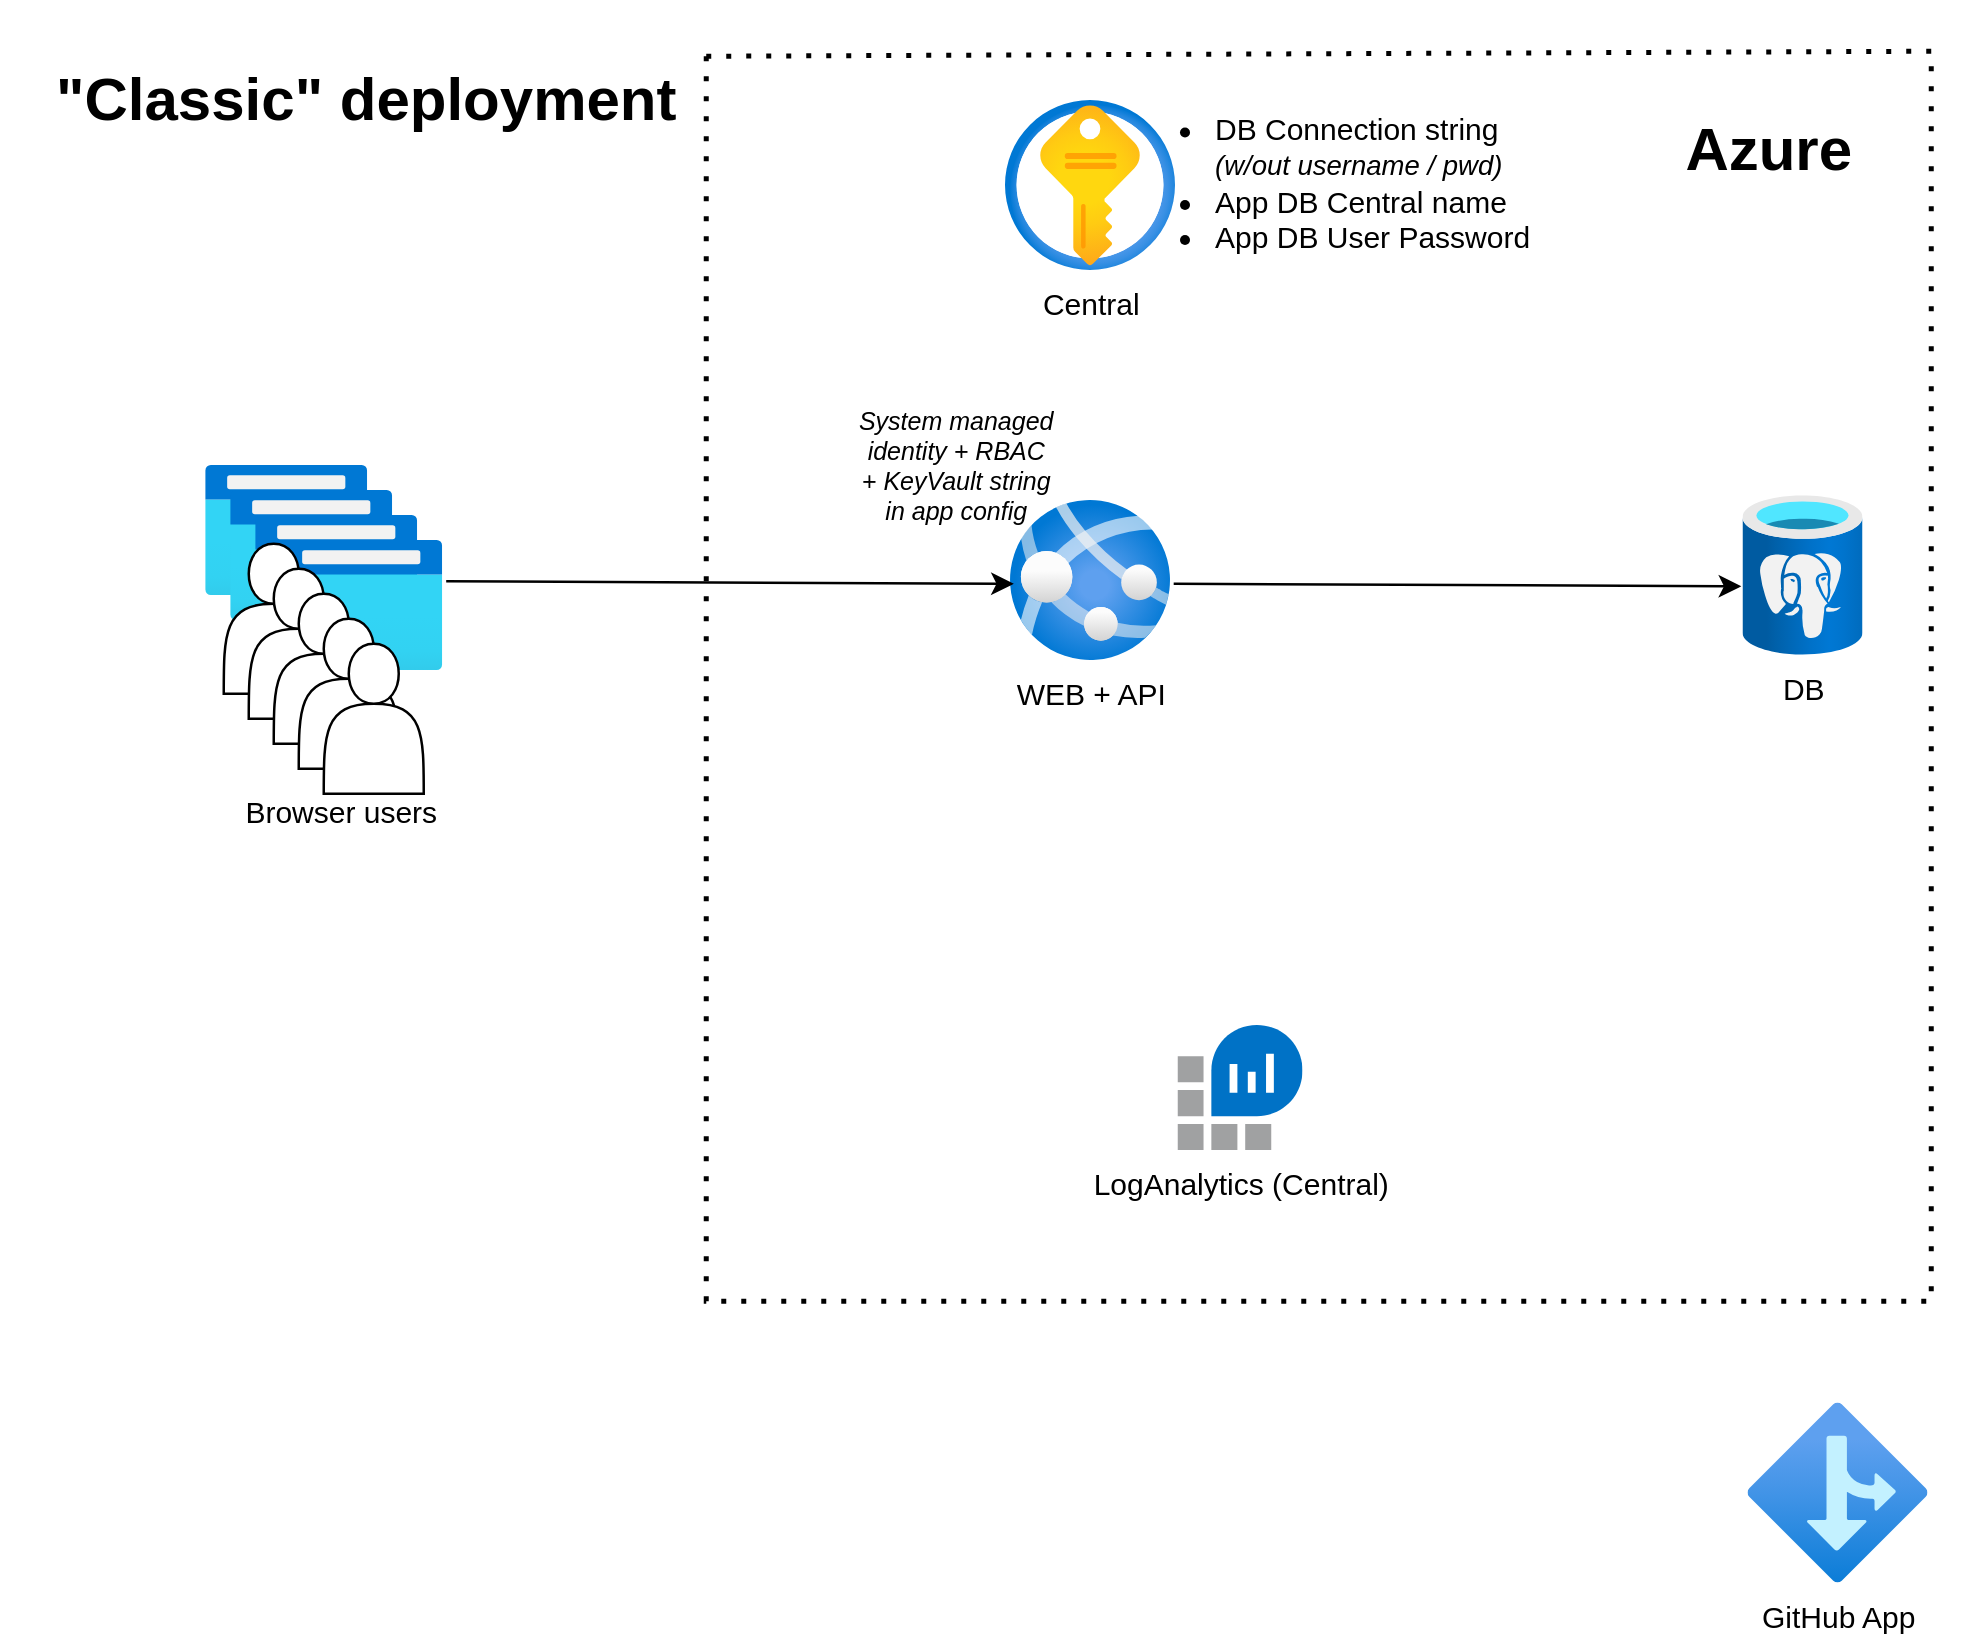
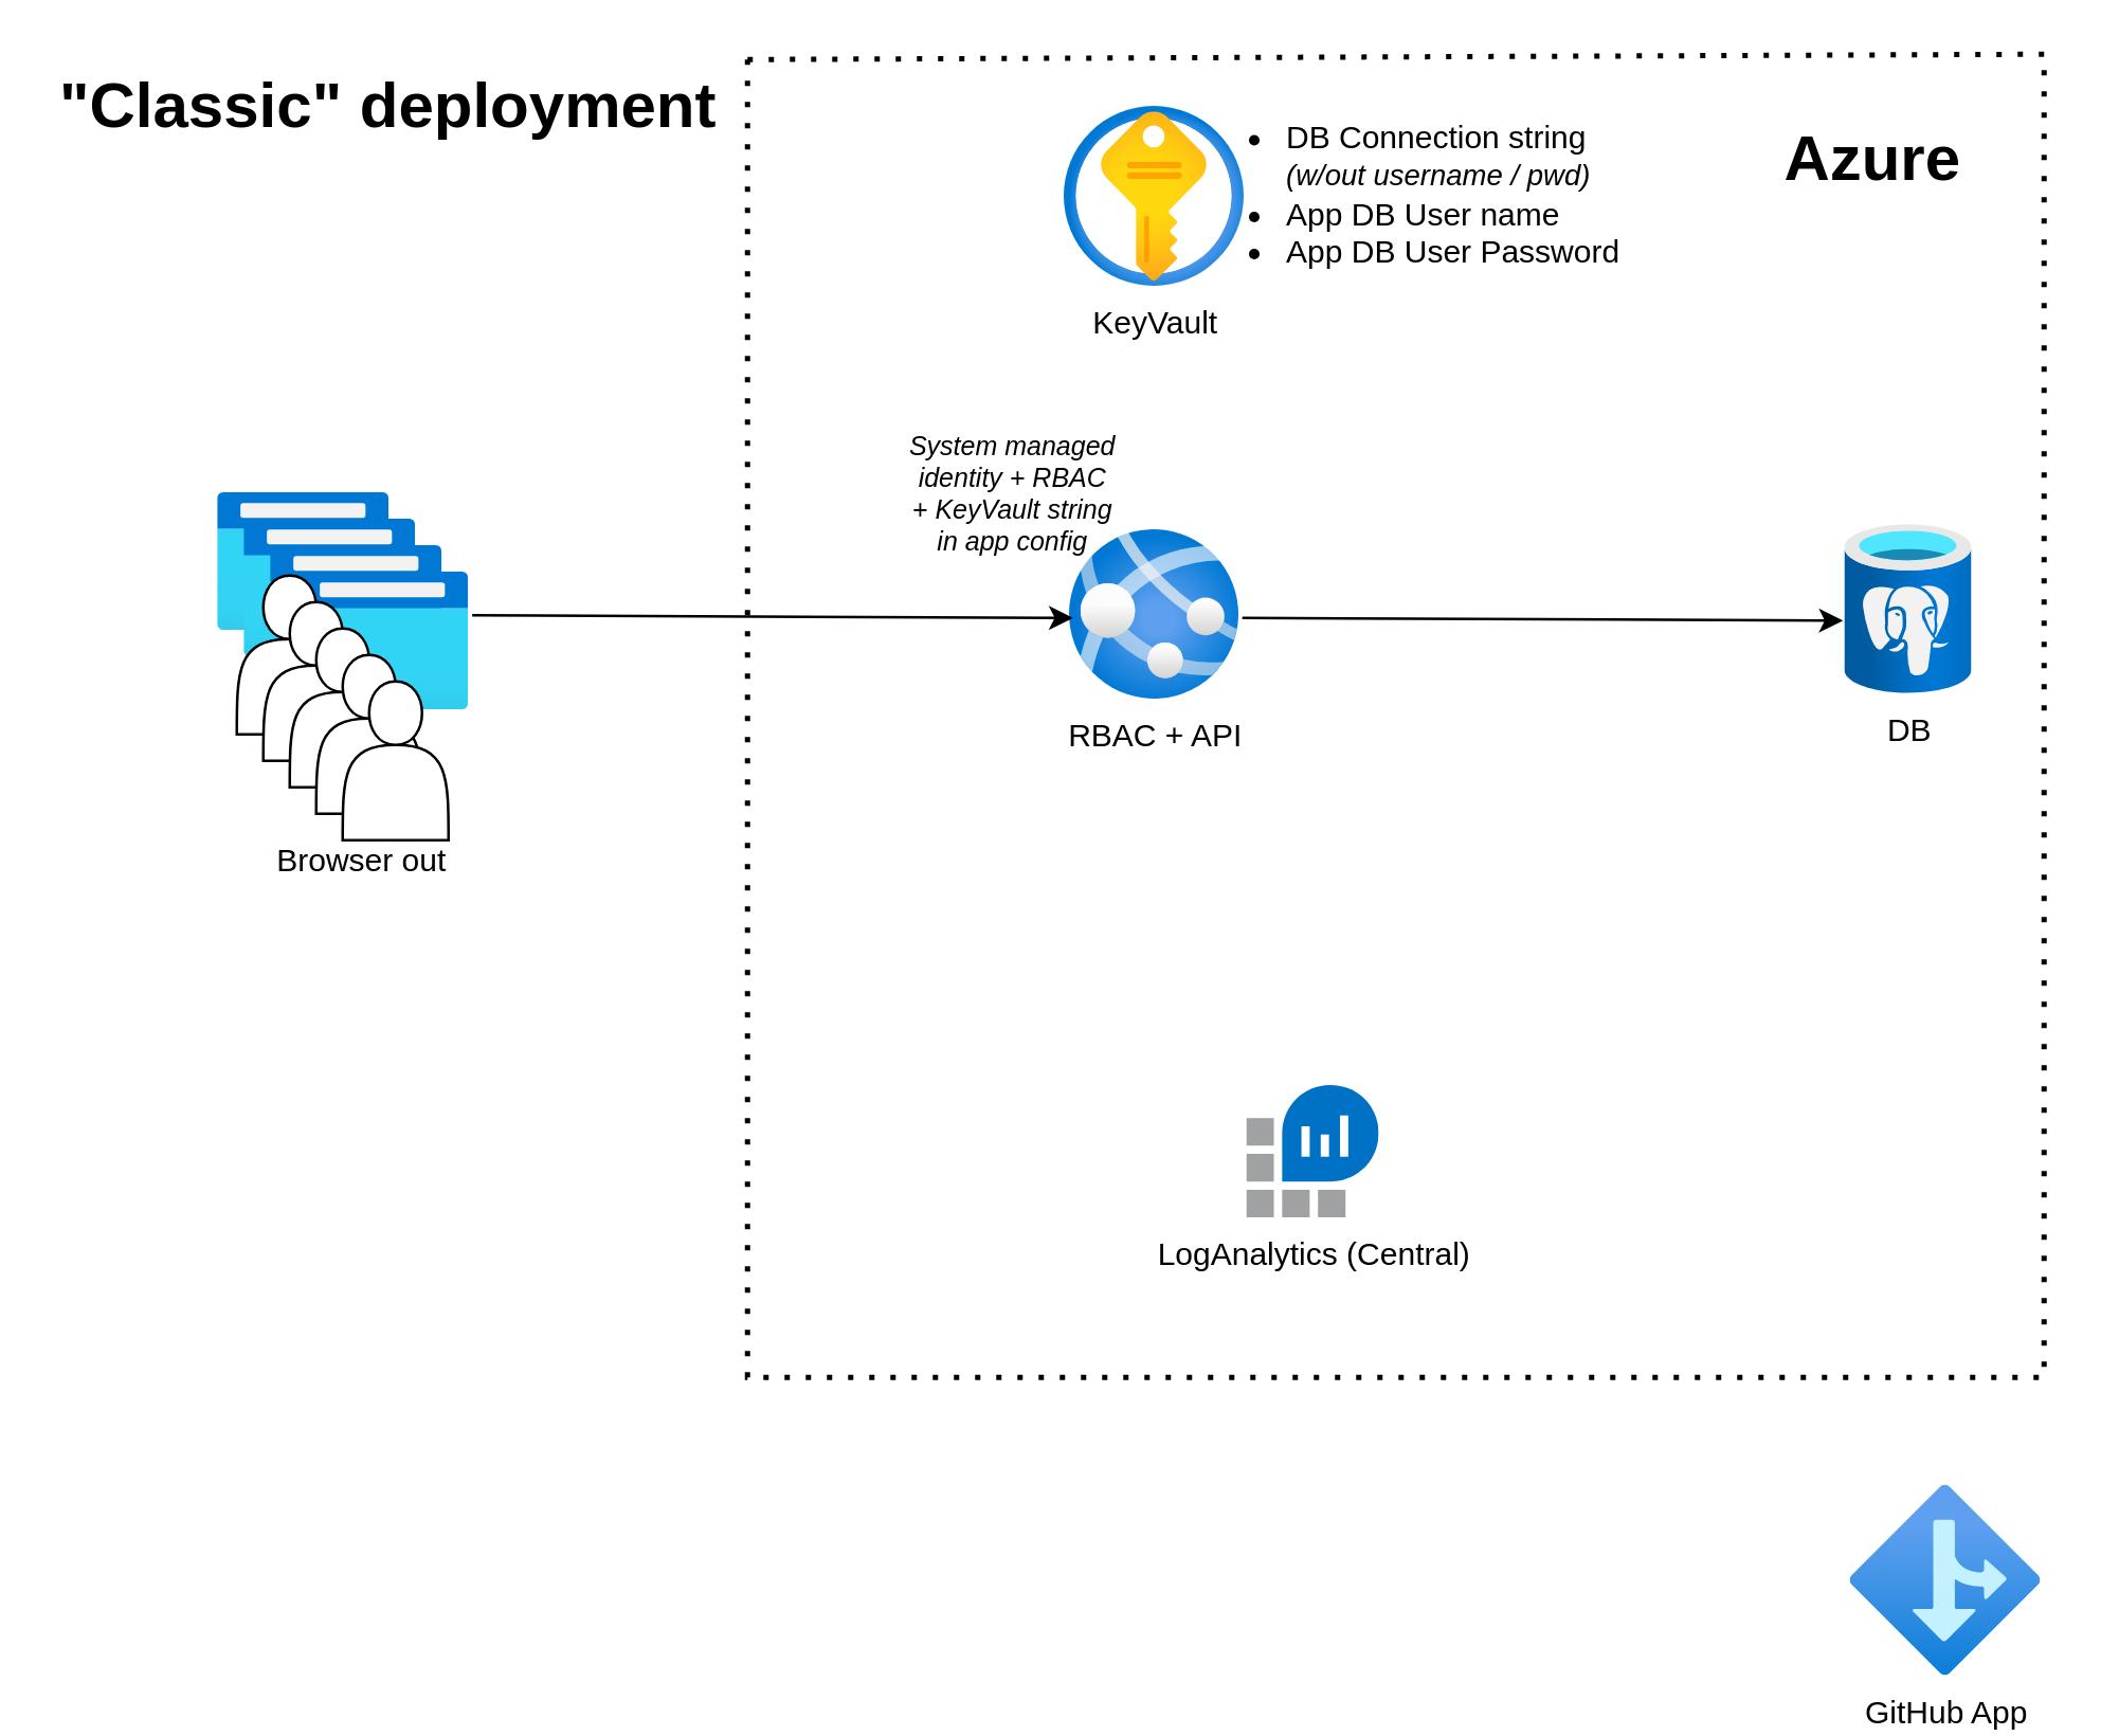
  <mxCell id="0" />
  <mxCell id="1" parent="0" />
- <mxCell id="2" value="WEB + API" style="aspect=fixed;html=1;points=[];align=center;image;fontSize=12;image=img/lib/azure2/app_services/App_Services.svg;" parent="1" vertex="1"><mxGeometry x="404" y="200" width="64" height="64" as="geometry" /></mxCell>
+ <mxCell id="2" value="RBAC + API" style="aspect=fixed;html=1;points=[];align=center;image;fontSize=12;image=img/lib/azure2/app_services/App_Services.svg;" parent="1" vertex="1"><mxGeometry x="404" y="200" width="64" height="64" as="geometry" /></mxCell>
  <mxCell id="3" value="DB" style="aspect=fixed;html=1;points=[];align=center;image;fontSize=12;image=img/lib/azure2/databases/Azure_Database_PostgreSQL_Server.svg;" parent="1" vertex="1"><mxGeometry x="697" y="198" width="48" height="64" as="geometry" /></mxCell>
- <mxCell id="4" value="Central" style="aspect=fixed;html=1;points=[];align=center;image;fontSize=12;image=img/lib/azure2/security/Key_Vaults.svg;" parent="1" vertex="1"><mxGeometry x="402" y="40" width="68" height="68" as="geometry" /></mxCell>
+ <mxCell id="4" value="KeyVault" style="aspect=fixed;html=1;points=[];align=center;image;fontSize=12;image=img/lib/azure2/security/Key_Vaults.svg;" parent="1" vertex="1"><mxGeometry x="402" y="40" width="68" height="68" as="geometry" /></mxCell>
  <mxCell id="5" value="LogAnalytics (Central)" style="sketch=0;aspect=fixed;html=1;points=[];align=center;image;fontSize=12;image=img/lib/mscae/Log_Analytics_Workspaces.svg;" parent="1" vertex="1"><mxGeometry x="471" y="410" width="50" height="50" as="geometry" /></mxCell>
  <mxCell id="6" value="" style="aspect=fixed;html=1;points=[];align=center;image;fontSize=12;image=img/lib/azure2/general/Browser.svg;" parent="1" vertex="1"><mxGeometry x="82" y="186" width="65" height="52" as="geometry" /></mxCell>
  <mxCell id="7" value="" style="aspect=fixed;html=1;points=[];align=center;image;fontSize=12;image=img/lib/azure2/general/Browser.svg;" parent="1" vertex="1"><mxGeometry x="92" y="196" width="65" height="52" as="geometry" /></mxCell>
  <mxCell id="8" value="" style="aspect=fixed;html=1;points=[];align=center;image;fontSize=12;image=img/lib/azure2/general/Browser.svg;" parent="1" vertex="1"><mxGeometry x="102" y="206" width="65" height="52" as="geometry" /></mxCell>
  <mxCell id="9" value="" style="aspect=fixed;html=1;points=[];align=center;image;fontSize=12;image=img/lib/azure2/general/Browser.svg;" parent="1" vertex="1"><mxGeometry x="112" y="216" width="65" height="52" as="geometry" /></mxCell>
  <mxCell id="10" value="" style="endArrow=classic;html=1;rounded=0;entryX=0.016;entryY=0.516;entryDx=0;entryDy=0;entryPerimeter=0;exitX=1.015;exitY=0.308;exitDx=0;exitDy=0;exitPerimeter=0;" parent="1" source="9" target="2" edge="1"><mxGeometry width="50" height="50" relative="1" as="geometry"><mxPoint x="182" y="233" as="sourcePoint" /><mxPoint x="372" y="232" as="targetPoint" /></mxGeometry></mxCell>
  <mxCell id="11" value="" style="endArrow=classic;html=1;rounded=0;entryX=0.016;entryY=0.516;entryDx=0;entryDy=0;entryPerimeter=0;exitX=1.015;exitY=0.308;exitDx=0;exitDy=0;exitPerimeter=0;" parent="1" edge="1"><mxGeometry width="50" height="50" relative="1" as="geometry"><mxPoint x="468.975" y="233.016" as="sourcePoint" /><mxPoint x="696.024" y="234.024" as="targetPoint" /></mxGeometry></mxCell>
  <mxCell id="12" value="" style="shape=actor;whiteSpace=wrap;html=1;" parent="1" vertex="1"><mxGeometry x="89" y="217" width="40" height="60" as="geometry" /></mxCell>
  <mxCell id="13" value="" style="shape=actor;whiteSpace=wrap;html=1;" parent="1" vertex="1"><mxGeometry x="99" y="227" width="40" height="60" as="geometry" /></mxCell>
  <mxCell id="14" value="" style="shape=actor;whiteSpace=wrap;html=1;" parent="1" vertex="1"><mxGeometry x="109" y="237" width="40" height="60" as="geometry" /></mxCell>
  <mxCell id="15" value="" style="shape=actor;whiteSpace=wrap;html=1;" parent="1" vertex="1"><mxGeometry x="119" y="247" width="40" height="60" as="geometry" /></mxCell>
  <mxCell id="16" value="" style="shape=actor;whiteSpace=wrap;html=1;" parent="1" vertex="1"><mxGeometry x="129" y="257" width="40" height="60" as="geometry" /></mxCell>
- <mxCell id="17" value="Browser users" style="text;html=1;align=center;verticalAlign=middle;resizable=0;points=[];autosize=1;strokeColor=none;fillColor=none;" parent="1" vertex="1"><mxGeometry x="86" y="310" width="100" height="30" as="geometry" /></mxCell>
+ <mxCell id="17" value="Browser out" style="text;html=1;align=center;verticalAlign=middle;resizable=0;points=[];autosize=1;strokeColor=none;fillColor=none;" parent="1" vertex="1"><mxGeometry x="86" y="310" width="100" height="30" as="geometry" /></mxCell>
  <mxCell id="18" value="" style="endArrow=none;dashed=1;html=1;dashPattern=1 3;strokeWidth=2;rounded=0;" parent="1" edge="1"><mxGeometry width="50" height="50" relative="1" as="geometry"><mxPoint x="282" y="22" as="sourcePoint" /><mxPoint x="282" y="20" as="targetPoint" /><Array as="points"><mxPoint x="772" y="20" /><mxPoint x="772" y="520" /><mxPoint x="282" y="520" /></Array></mxGeometry></mxCell>
- <mxCell id="19" value="&lt;ul&gt;&lt;li&gt;DB Connection string &lt;i&gt;&lt;font style=&quot;font-size: 11px;&quot;&gt;(w/out username / pwd)&lt;/font&gt;&lt;/i&gt;&lt;/li&gt;&lt;li&gt;App DB Central name&lt;/li&gt;&lt;li&gt;App DB User Password&lt;/li&gt;&lt;/ul&gt;" style="text;strokeColor=none;fillColor=none;html=1;whiteSpace=wrap;verticalAlign=middle;overflow=hidden;" parent="1" vertex="1"><mxGeometry x="444" y="30" width="176" height="73" as="geometry" /></mxCell>
+ <mxCell id="19" value="&lt;ul&gt;&lt;li&gt;DB Connection string &lt;i&gt;&lt;font style=&quot;font-size: 11px;&quot;&gt;(w/out username / pwd)&lt;/font&gt;&lt;/i&gt;&lt;/li&gt;&lt;li&gt;App DB User name&lt;/li&gt;&lt;li&gt;App DB User Password&lt;/li&gt;&lt;/ul&gt;" style="text;strokeColor=none;fillColor=none;html=1;whiteSpace=wrap;verticalAlign=middle;overflow=hidden;" parent="1" vertex="1"><mxGeometry x="444" y="30" width="176" height="73" as="geometry" /></mxCell>
  <mxCell id="20" value="Azure" style="text;strokeColor=none;fillColor=none;html=1;fontSize=24;fontStyle=1;verticalAlign=middle;align=center;" parent="1" vertex="1"><mxGeometry x="662" y="40" width="90" height="40" as="geometry" /></mxCell>
  <mxCell id="21" value="System managed identity + RBAC + KeyVault string in app config" style="text;html=1;strokeColor=none;fillColor=none;align=center;verticalAlign=middle;whiteSpace=wrap;rounded=0;fontStyle=2;fontSize=10;" parent="1" vertex="1"><mxGeometry x="342" y="155" width="81" height="61" as="geometry" /></mxCell>
  <mxCell id="22" value="&quot;Classic&quot; deployment" style="text;strokeColor=none;fillColor=none;html=1;fontSize=24;fontStyle=1;verticalAlign=middle;align=center;" parent="1" vertex="1"><mxGeometry x="20" y="20" width="252" height="40" as="geometry" /></mxCell>
  <mxCell id="23" value="GitHub App" style="aspect=fixed;html=1;points=[];align=center;image;fontSize=12;image=img/lib/azure2/general/Branch.svg;" vertex="1" parent="1"><mxGeometry x="699" y="561" width="72" height="72" as="geometry" /></mxCell>
